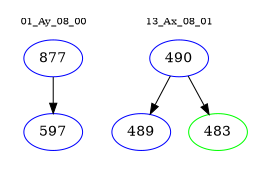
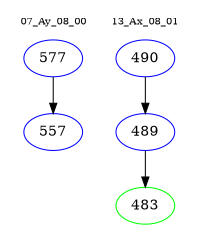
  digraph {
    node [color=blue]
    edge [color=black]
-   n1 [label=877]
-   n2 [label=597]
+   n1 [label=577]
+   n2 [label=557]
    n3 [label=489]
    n4 [color=green label=483]
    n5 [label=490]
    subgraph cluster_1 {
      color=white
      fontsize=10
-     label="01_Ay_08_00"
+     label="07_Ay_08_00"
      n1
      n2
    }
    subgraph cluster_2 {
      color=white
      fontsize=10
      label="13_Ax_08_01"
      n3
      n4
      n5
    }
    n1 -> n2
-   n5 -> n4
+   n3 -> n4
    n5 -> n3
  }
